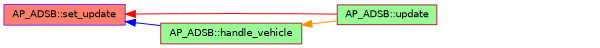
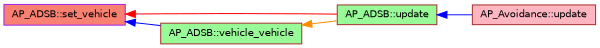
  digraph {
    rankdir=LR
    node [color=brown fillcolor=palegreen fontname=Helvetica fontsize=10 shape=record style=filled]
    edge [color=blue dir=back fontname=Helvetica fontsize=10 labelfontname=Helvetica labelfontsize=10 style=solid]
-   n1 [color=purple fillcolor=salmon fontcolor=black height=0.2 label="AP_ADSB::set_update" width=0.4]
+   n1 [color=purple fillcolor=salmon fontcolor=black height=0.2 label="AP_ADSB::set_vehicle" width=0.4]
    n2 [height=0.2 label="AP_ADSB::update" width=0.4]
-   n3 [height=0.2 label="AP_ADSB::handle_vehicle" width=0.4]
+   n3 [height=0.2 label="AP_ADSB::vehicle_vehicle" width=0.4]
+   n4 [fillcolor=lightpink height=0.2 label="AP_Avoidance::update" width=0.4]
    n1 -> n2 [color=red]
    n1 -> n3
+   n2 -> n4
    n3 -> n2 [color=darkorange]
  }
